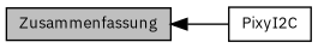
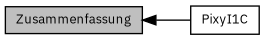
  digraph {
    rankdir=LR
    fontname="IBM Plex Sans"
    node [color=black fontname="IBM Plex Sans" fontsize=10 shape=record style=filled]
    n1 [fillcolor=grey75 fontcolor=black height=0.2 label=Zusammenfassung width=0.4]
-   n2 [fillcolor=white height=0.2 label=PixyI2C width=0.4]
+   n2 [fillcolor=white height=0.2 label=PixyI1C width=0.4]
    n1 -> n2 [dir=back fontname="IBM Plex Sans" fontsize=10 labelfontname=Helvetica labelfontsize=10 shape=plaintext style=solid]
  }
